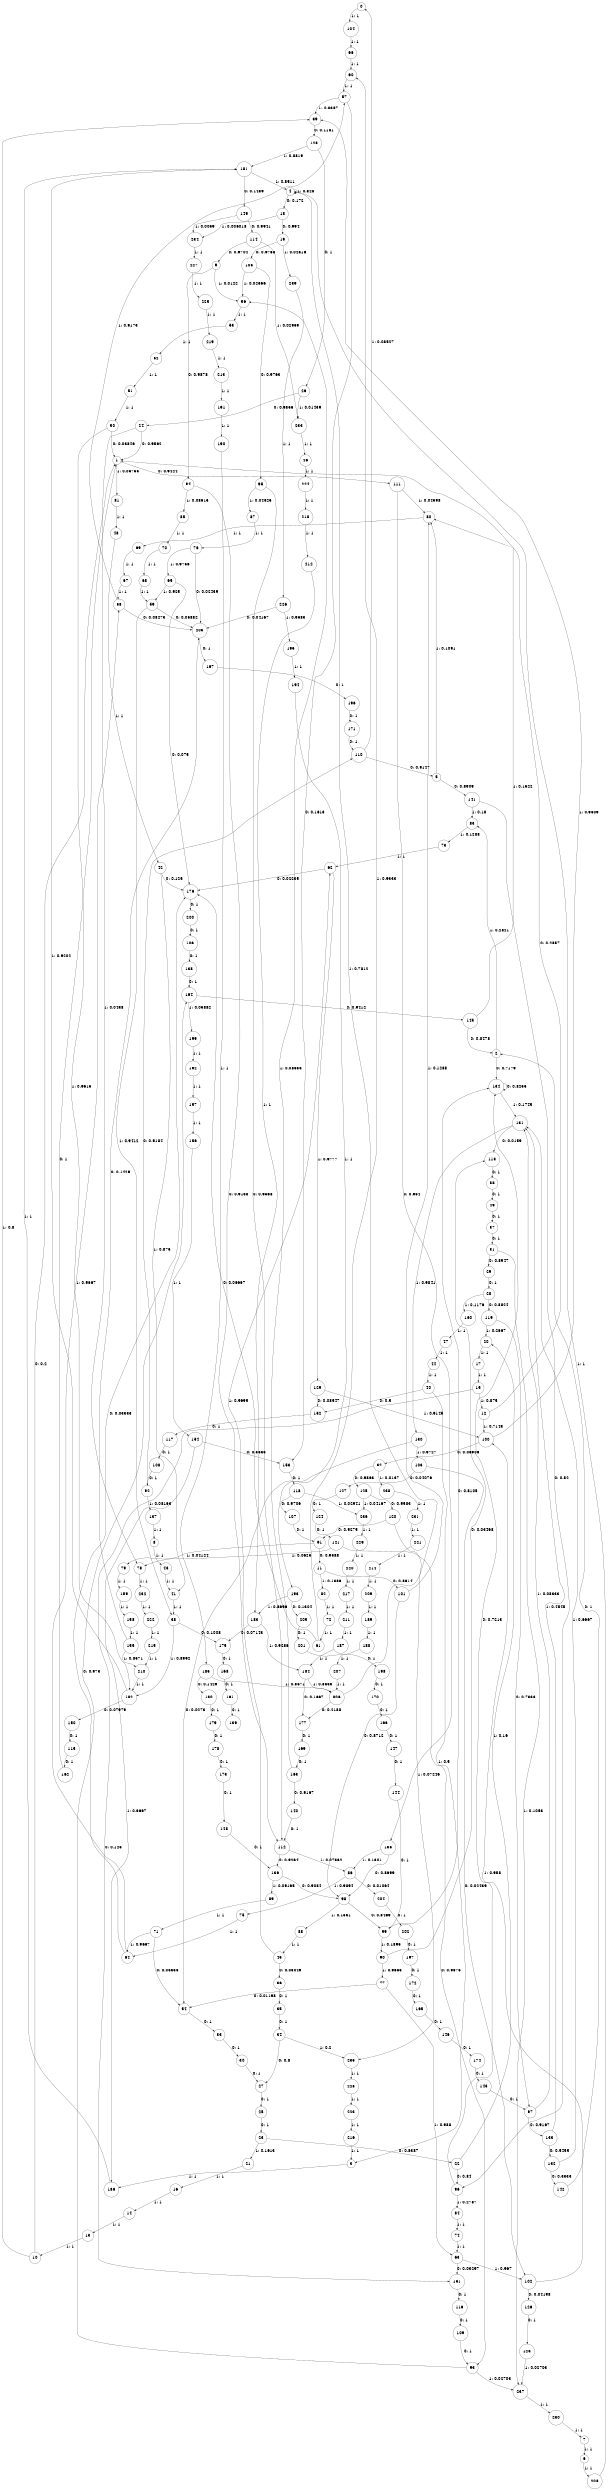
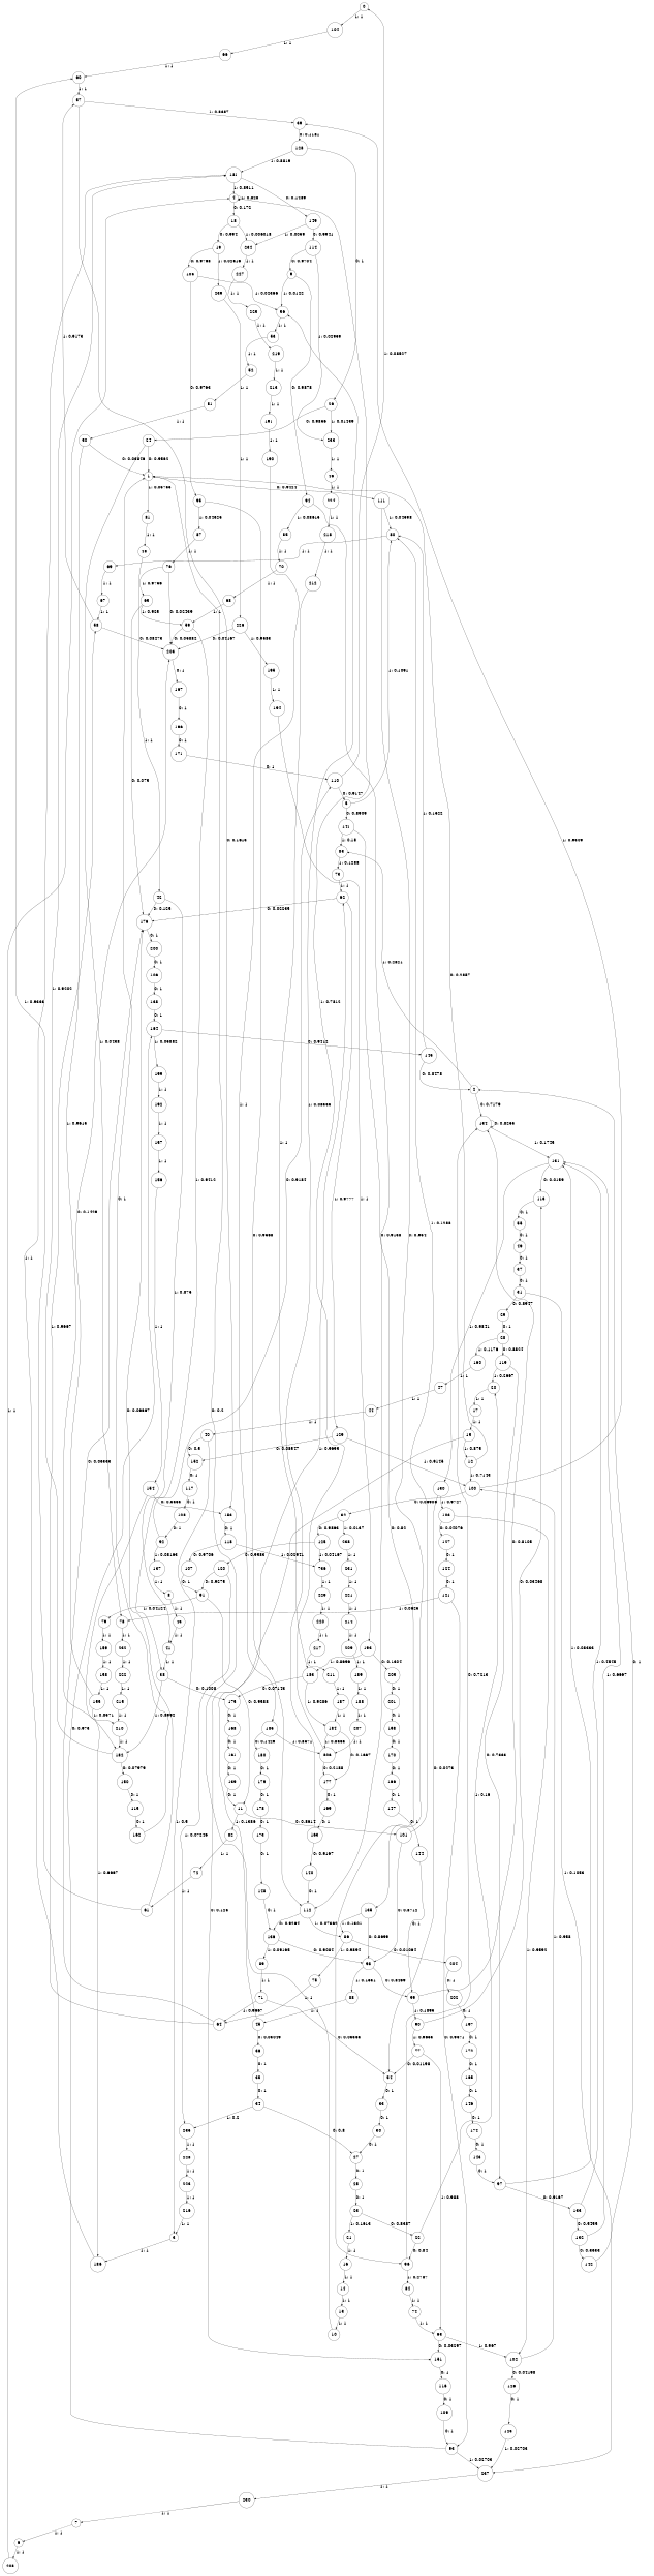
  digraph {
    node [fontsize=24 shape=circle]
    edge [fontsize=24]
    0
    104
    66
    60
    1
    111
    81
    80
    135
    48
    69
    98
    86
    42
    2
    134
    83
    131
    73
    113
    130
    62
    3
    186
    181
    4
    149
    18
    19
    234
    105
    239
    227
    5
    141
    96
    84
    67
    6
    208
    7
    8
    43
    41
    38
    9
    94
    56
    85
    112
    53
    70
    136
    52
    10
    39
    128
    26
    11
    101
    82
    72
    88
    99
    61
    12
    100
    32
    125
    238
    13
    14
    15
    151
    116
    109
    16
    17
    95
    226
    225
    87
    203
    195
    20
    21
    22
    74
    23
    24
    78
    232
    222
    25
    233
    46
    224
    27
    28
    119
    160
    97
    47
    133
    44
    29
    30
    31
    237
    230
-   236
+   236 [label=736]
    120
    231
    229
    235
    91
    221
    33
    34
    228
    223
    35
    36
    37
    175
    182
    168
    150
    161
    115
    114
    40
    152
    117
    108
    176
    200
    106
    45
    129
    218
    212
    49
    50
    51
    54
    55
    57
    153
    118
    107
    58
    167
    196
    59
    63
    102
    126
    123
    64
    65
    68
    71
    75
    76
    77
    215
    79
    159
    158
    155
    204
    202
    197
    89
    90
    92
    110
    137
    93
    164
    145
    199
    192
    132
    142
    103
    127
    124
    121
    138
    162
    220
    139
    140
    143
    144
    146
    174
    147
    148
    154
    210
    156
    157
    163
    165
    166
    171
    169
    170
    172
    173
    177
    178
    179
    180
    183
    184
    n220 [label=806]
    185
    187
    188
    207
    189
    190
    191
    193
    205
    201
    198
    194
    209
    211
    213
    214
    216
    217
    219
    0 -> 104 [label="1: 1        "]
    104 -> 66 [label="1: 1        "]
    66 -> 60 [label="1: 1        "]
    60 -> 57 [label="1: 1        "]
    1 -> 111 [label="0: 0.9424   "]
    1 -> 81 [label="1: 0.05755  "]
    111 -> 80 [label="1: 0.04598  "]
    111 -> 135 [label="0: 0.954    "]
    81 -> 48 [label="1: 1        "]
    80 -> 69 [label="1: 1        "]
    135 -> 98 [label="0: 0.8699   "]
    135 -> 86 [label="1: 0.1301   "]
    48 -> 42 [label="1: 1        "]
    69 -> 67 [label="1: 1        "]
    98 -> 88 [label="1: 0.1531   "]
    98 -> 99 [label="0: 0.8469   "]
    86 -> 75 [label="1: 0.9894   "]
    86 -> 204 [label="0: 0.01064  "]
    42 -> 41 [label="1: 0.875    "]
    42 -> 176 [label="0: 0.125    "]
    2 -> 134 [label="0: 0.7179   "]
    2 -> 83 [label="1: 0.2821   "]
    134 -> 134 [label="0: 0.8255   "]
    134 -> 131 [label="1: 0.1745   "]
    83 -> 73 [label="1: 0.1288   "]
    131 -> 113 [label="0: 0.0159   "]
    131 -> 130 [label="1: 0.9841   "]
    73 -> 62 [label="1: 1        "]
    113 -> 55 [label="0: 1        "]
    130 -> 54 [label="0: 0.0273   "]
    130 -> 103 [label="1: 0.9727   "]
    62 -> 176 [label="0: 0.02235  "]
    62 -> 129 [label="1: 0.9777   "]
    3 -> 186 [label="1: 1        "]
    186 -> 181 [label="1: 1        "]
    181 -> 4 [label="1: 0.8511   "]
    181 -> 149 [label="0: 0.1489   "]
    4 -> 4 [label="1: 0.828    "]
    4 -> 18 [label="0: 0.172    "]
    149 -> 234 [label="1: 0.0059   "]
    149 -> 114 [label="0: 0.9941   "]
    18 -> 19 [label="0: 0.994    "]
    18 -> 234 [label="1: 0.006018  "]
    19 -> 105 [label="0: 0.9768   "]
    19 -> 239 [label="1: 0.02316  "]
    234 -> 227 [label="1: 1        "]
    105 -> 56 [label="1: 0.02366  "]
    105 -> 95 [label="0: 0.9763   "]
    239 -> 226 [label="1: 1        "]
    227 -> 225 [label="1: 1        "]
    5 -> 80 [label="1: 0.1091   "]
    5 -> 141 [label="0: 0.8909   "]
    141 -> 83 [label="1: 0.18     "]
    141 -> 96 [label="0: 0.82     "]
    96 -> 134 [label="0: 0.7213   "]
    96 -> 84 [label="1: 0.2787   "]
    84 -> 74 [label="1: 1        "]
    67 -> 58 [label="1: 1        "]
    6 -> 208 [label="1: 1        "]
    208 -> 4 [label="1: 1        "]
    7 -> 6 [label="1: 1        "]
    8 -> 43 [label="1: 1        "]
    43 -> 41 [label="1: 1        "]
    41 -> 38 [label="1: 1        "]
    38 -> 175 [label="0: 0.1008   "]
    38 -> 182 [label="1: 0.8992   "]
    9 -> 94 [label="0: 0.9878   "]
    9 -> 56 [label="1: 0.0122   "]
    94 -> 85 [label="1: 0.08615  "]
    94 -> 112 [label="0: 0.9138   "]
    56 -> 53 [label="1: 1        "]
    85 -> 70 [label="1: 1        "]
    112 -> 86 [label="1: 0.07362  "]
    112 -> 136 [label="0: 0.9264   "]
    53 -> 52 [label="1: 1        "]
    70 -> 68 [label="1: 1        "]
    136 -> 98 [label="0: 0.9084   "]
    136 -> 89 [label="1: 0.09165  "]
    52 -> 51 [label="1: 1        "]
    10 -> 1 [label="0: 0.2      "]
-   10 -> 39 [label="1: 0.8      "]
    39 -> 128 [label="0: 0.1181   "]
    128 -> 181 [label="1: 0.8819   "]
    128 -> 26 [label="0: 1        "]
    26 -> 24 [label="0: 0.9856   "]
    26 -> 233 [label="1: 0.01439  "]
    11 -> 101 [label="0: 0.8614   "]
    11 -> 82 [label="1: 0.1386   "]
    101 -> 80 [label="1: 0.1288   "]
    101 -> 98 [label="0: 0.8712   "]
    82 -> 72 [label="1: 1        "]
    72 -> 61 [label="1: 1        "]
    88 -> 45 [label="1: 1        "]
    99 -> 134 [label="0: 0.8105   "]
    99 -> 90 [label="1: 0.1895   "]
    61 -> 60 [label="1: 0.9333   "]
    61 -> 176 [label="0: 0.06667  "]
    12 -> 1 [label="0: 0.2857   "]
    12 -> 100 [label="1: 0.7143   "]
    100 -> 39 [label="1: 0.9309   "]
    100 -> 32 [label="0: 0.06906  "]
    32 -> 125 [label="0: 0.9863   "]
    32 -> 238 [label="1: 0.0137   "]
    125 -> 236 [label="1: 0.04167  "]
    125 -> 120 [label="0: 0.9583   "]
    238 -> 231 [label="1: 1        "]
    13 -> 10 [label="1: 1        "]
    14 -> 13 [label="1: 1        "]
    15 -> 12 [label="1: 0.875    "]
    15 -> 151 [label="0: 0.125    "]
    151 -> 116 [label="0: 1        "]
    116 -> 109 [label="0: 1        "]
    109 -> 93 [label="0: 1        "]
    16 -> 14 [label="1: 1        "]
    17 -> 15 [label="1: 1        "]
    95 -> 112 [label="0: 0.9568   "]
    95 -> 87 [label="1: 0.04325  "]
    226 -> 203 [label="0: 0.04167  "]
    226 -> 195 [label="1: 0.9583   "]
    225 -> 219 [label="1: 1        "]
    87 -> 76 [label="1: 1        "]
    203 -> 167 [label="0: 1        "]
    195 -> 194 [label="1: 1        "]
    20 -> 17 [label="1: 1        "]
    21 -> 16 [label="1: 1        "]
    22 -> 96 [label="0: 0.84     "]
    22 -> 20 [label="1: 0.16     "]
    74 -> 63 [label="1: 1        "]
    23 -> 21 [label="1: 0.1613   "]
    23 -> 22 [label="0: 0.8387   "]
    24 -> 1 [label="0: 0.9562   "]
    24 -> 78 [label="1: 0.0438   "]
    78 -> 232 [label="1: 1        "]
    232 -> 222 [label="1: 1        "]
    222 -> 215 [label="1: 1        "]
    25 -> 23 [label="0: 1        "]
    233 -> 46 [label="1: 1        "]
    46 -> 224 [label="1: 1        "]
    224 -> 218 [label="1: 1        "]
    27 -> 25 [label="0: 1        "]
    28 -> 119 [label="0: 0.8824   "]
    28 -> 160 [label="1: 0.1176   "]
    119 -> 20 [label="1: 0.2667   "]
    119 -> 97 [label="0: 0.7333   "]
    160 -> 47 [label="1: 1        "]
    97 -> 131 [label="1: 0.08333  "]
    97 -> 133 [label="0: 0.9167   "]
    47 -> 44 [label="1: 1        "]
    133 -> 131 [label="1: 0.4545   "]
    133 -> 132 [label="0: 0.5455   "]
    44 -> 40 [label="1: 1        "]
    29 -> 28 [label="0: 1        "]
    30 -> 27 [label="0: 1        "]
    31 -> 29 [label="0: 0.8947   "]
    31 -> 237 [label="1: 0.1053   "]
    237 -> 230 [label="1: 1        "]
    230 -> 7 [label="1: 1        "]
    236 -> 229 [label="1: 1        "]
    120 -> 235 [label="1: 0.07246  "]
    120 -> 91 [label="0: 0.9275   "]
    231 -> 221 [label="1: 1        "]
    229 -> 220 [label="1: 1        "]
    235 -> 228 [label="1: 1        "]
    91 -> 11 [label="0: 0.9588   "]
    91 -> 79 [label="1: 0.04124  "]
    221 -> 214 [label="1: 1        "]
    33 -> 30 [label="0: 1        "]
    34 -> 27 [label="0: 0.8      "]
    34 -> 235 [label="1: 0.2      "]
    228 -> 223 [label="1: 1        "]
    223 -> 216 [label="1: 1        "]
    35 -> 34 [label="0: 1        "]
    36 -> 35 [label="0: 1        "]
    37 -> 31 [label="0: 1        "]
    175 -> 168 [label="0: 1        "]
    182 -> 181 [label="1: 0.9202   "]
    182 -> 150 [label="0: 0.07979  "]
    168 -> 161 [label="0: 1        "]
    150 -> 115 [label="0: 1        "]
    161 -> 139 [label="0: 1        "]
    115 -> 162 [label="0: 1        "]
    114 -> 9 [label="0: 0.9704   "]
    114 -> 233 [label="1: 0.02959  "]
    40 -> 3 [label="1: 0.5      "]
    40 -> 152 [label="0: 0.5      "]
    152 -> 117 [label="0: 1        "]
    117 -> 108 [label="0: 1        "]
    108 -> 92 [label="0: 1        "]
    176 -> 200 [label="0: 1        "]
    200 -> 106 [label="0: 1        "]
    106 -> 138 [label="0: 1        "]
    45 -> 62 [label="1: 0.9695   "]
    45 -> 36 [label="0: 0.03049  "]
    129 -> 100 [label="1: 0.9145   "]
    129 -> 152 [label="0: 0.08547  "]
    218 -> 212 [label="1: 1        "]
    212 -> 183 [label="1: 1        "]
    49 -> 37 [label="0: 1        "]
    50 -> 1 [label="0: 0.03846  "]
    50 -> 182 [label="1: 0.9615   "]
    51 -> 50 [label="1: 1        "]
    54 -> 33 [label="0: 1        "]
    55 -> 49 [label="0: 1        "]
    57 -> 39 [label="1: 0.8387   "]
    57 -> 153 [label="0: 0.1613   "]
    153 -> 118 [label="0: 1        "]
    118 -> 236 [label="1: 0.02941  "]
    118 -> 107 [label="0: 0.9706   "]
    107 -> 91 [label="0: 1        "]
    58 -> 203 [label="0: 0.08273  "]
    58 -> 57 [label="1: 0.9173   "]
    167 -> 196 [label="0: 1        "]
    196 -> 171 [label="0: 1        "]
    59 -> 38 [label="1: 0.9412   "]
    59 -> 203 [label="0: 0.05882  "]
    63 -> 151 [label="0: 0.03297  "]
    63 -> 102 [label="1: 0.967    "]
    102 -> 100 [label="1: 0.958    "]
    102 -> 126 [label="0: 0.04198  "]
    126 -> 123 [label="0: 1        "]
    123 -> 237 [label="1: 0.02703  "]
    64 -> 176 [label="0: 0.03333  "]
    64 -> 58 [label="1: 0.9667   "]
    65 -> 176 [label="0: 0.075    "]
    65 -> 59 [label="1: 0.925    "]
    68 -> 59 [label="1: 1        "]
    71 -> 54 [label="0: 0.03333  "]
    71 -> 64 [label="1: 0.9667   "]
    75 -> 64 [label="1: 1        "]
    76 -> 203 [label="0: 0.02439  "]
    76 -> 65 [label="1: 0.9756   "]
    77 -> 54 [label="0: 0.01198  "]
    77 -> 63 [label="1: 0.988    "]
    215 -> 210 [label="1: 1        "]
    79 -> 159 [label="1: 1        "]
    159 -> 158 [label="1: 1        "]
    158 -> 155 [label="1: 1        "]
    155 -> 203 [label="0: 0.1429   "]
    155 -> 210 [label="1: 0.8571   "]
    204 -> 202 [label="0: 1        "]
    202 -> 197 [label="0: 1        "]
    197 -> 172 [label="0: 1        "]
    89 -> 71 [label="1: 1        "]
    90 -> 113 [label="0: 0.03468  "]
    90 -> 77 [label="1: 0.9653   "]
    92 -> 110 [label="0: 0.9184   "]
    92 -> 137 [label="1: 0.08163  "]
    110 -> 0 [label="1: 0.08527  "]
    110 -> 5 [label="0: 0.9147   "]
    137 -> 8 [label="1: 1        "]
    93 -> 237 [label="1: 0.02703  "]
    93 -> 164 [label="0: 0.973    "]
    164 -> 145 [label="0: 0.9412   "]
    164 -> 199 [label="1: 0.05882  "]
    145 -> 80 [label="1: 0.1522   "]
    145 -> 2 [label="0: 0.8478   "]
    199 -> 192 [label="1: 1        "]
    192 -> 157 [label="1: 1        "]
    132 -> 131 [label="1: 0.6667   "]
    132 -> 142 [label="0: 0.3333   "]
    142 -> 2 [label="0: 1        "]
-   103 -> 102 [label="0: 0.02439  "]
+   103 -> 102 [label="1: 0.9592   "]
    103 -> 127 [label="0: 0.04076  "]
    127 -> 124 [label="0: 1        "]
    124 -> 121 [label="0: 1        "]
    121 -> 78 [label="1: 0.0625   "]
-   121 -> 93 [label="0: 0.9375   "]
+   121 -> 93 [label="0: 0.9371   "]
    138 -> 164 [label="0: 1        "]
    162 -> 1 [label="0: 1        "]
    220 -> 217 [label="1: 1        "]
+   139 -> 11 [label="0: 1        "]
    140 -> 112 [label="0: 1        "]
    143 -> 97 [label="0: 1        "]
    144 -> 99 [label="0: 1        "]
    146 -> 174 [label="0: 1        "]
    174 -> 143 [label="0: 1        "]
    147 -> 144 [label="0: 1        "]
    148 -> 136 [label="0: 1        "]
    154 -> 186 [label="1: 0.6667   "]
    154 -> 153 [label="0: 0.3333   "]
    210 -> 182 [label="1: 1        "]
    156 -> 154 [label="1: 1        "]
    157 -> 156 [label="1: 1        "]
    163 -> 56 [label="1: 0.08333  "]
    163 -> 140 [label="0: 0.9167   "]
    165 -> 146 [label="0: 1        "]
    166 -> 147 [label="0: 1        "]
    171 -> 110 [label="0: 1        "]
    169 -> 163 [label="0: 1        "]
    170 -> 166 [label="0: 1        "]
    172 -> 165 [label="0: 1        "]
    173 -> 148 [label="0: 1        "]
    177 -> 169 [label="0: 1        "]
    178 -> 173 [label="0: 1        "]
    179 -> 178 [label="0: 1        "]
    180 -> 179 [label="0: 1        "]
    183 -> 175 [label="0: 0.07143  "]
    183 -> 184 [label="1: 0.9286   "]
    184 -> 177 [label="0: 0.1667   "]
    184 -> n220 [label="1: 0.8333   "]
    n220 -> 4 [label="1: 0.7812   "]
    n220 -> 177 [label="0: 0.2188   "]
    185 -> 180 [label="0: 0.1429   "]
    185 -> n220 [label="1: 0.8571   "]
    187 -> 184 [label="1: 1        "]
    188 -> 207 [label="1: 1        "]
    207 -> n220 [label="1: 1        "]
    189 -> 188 [label="1: 1        "]
    190 -> 185 [label="1: 1        "]
    191 -> 190 [label="1: 1        "]
    193 -> 183 [label="1: 0.8696   "]
    193 -> 205 [label="0: 0.1304   "]
    205 -> 201 [label="0: 1        "]
    201 -> 198 [label="0: 1        "]
    198 -> 170 [label="0: 1        "]
    194 -> 193 [label="1: 1        "]
    209 -> 189 [label="1: 1        "]
    211 -> 187 [label="1: 1        "]
    213 -> 191 [label="1: 1        "]
    214 -> 209 [label="1: 1        "]
    216 -> 3 [label="1: 1        "]
    217 -> 211 [label="1: 1        "]
    219 -> 213 [label="1: 1        "]
  }
